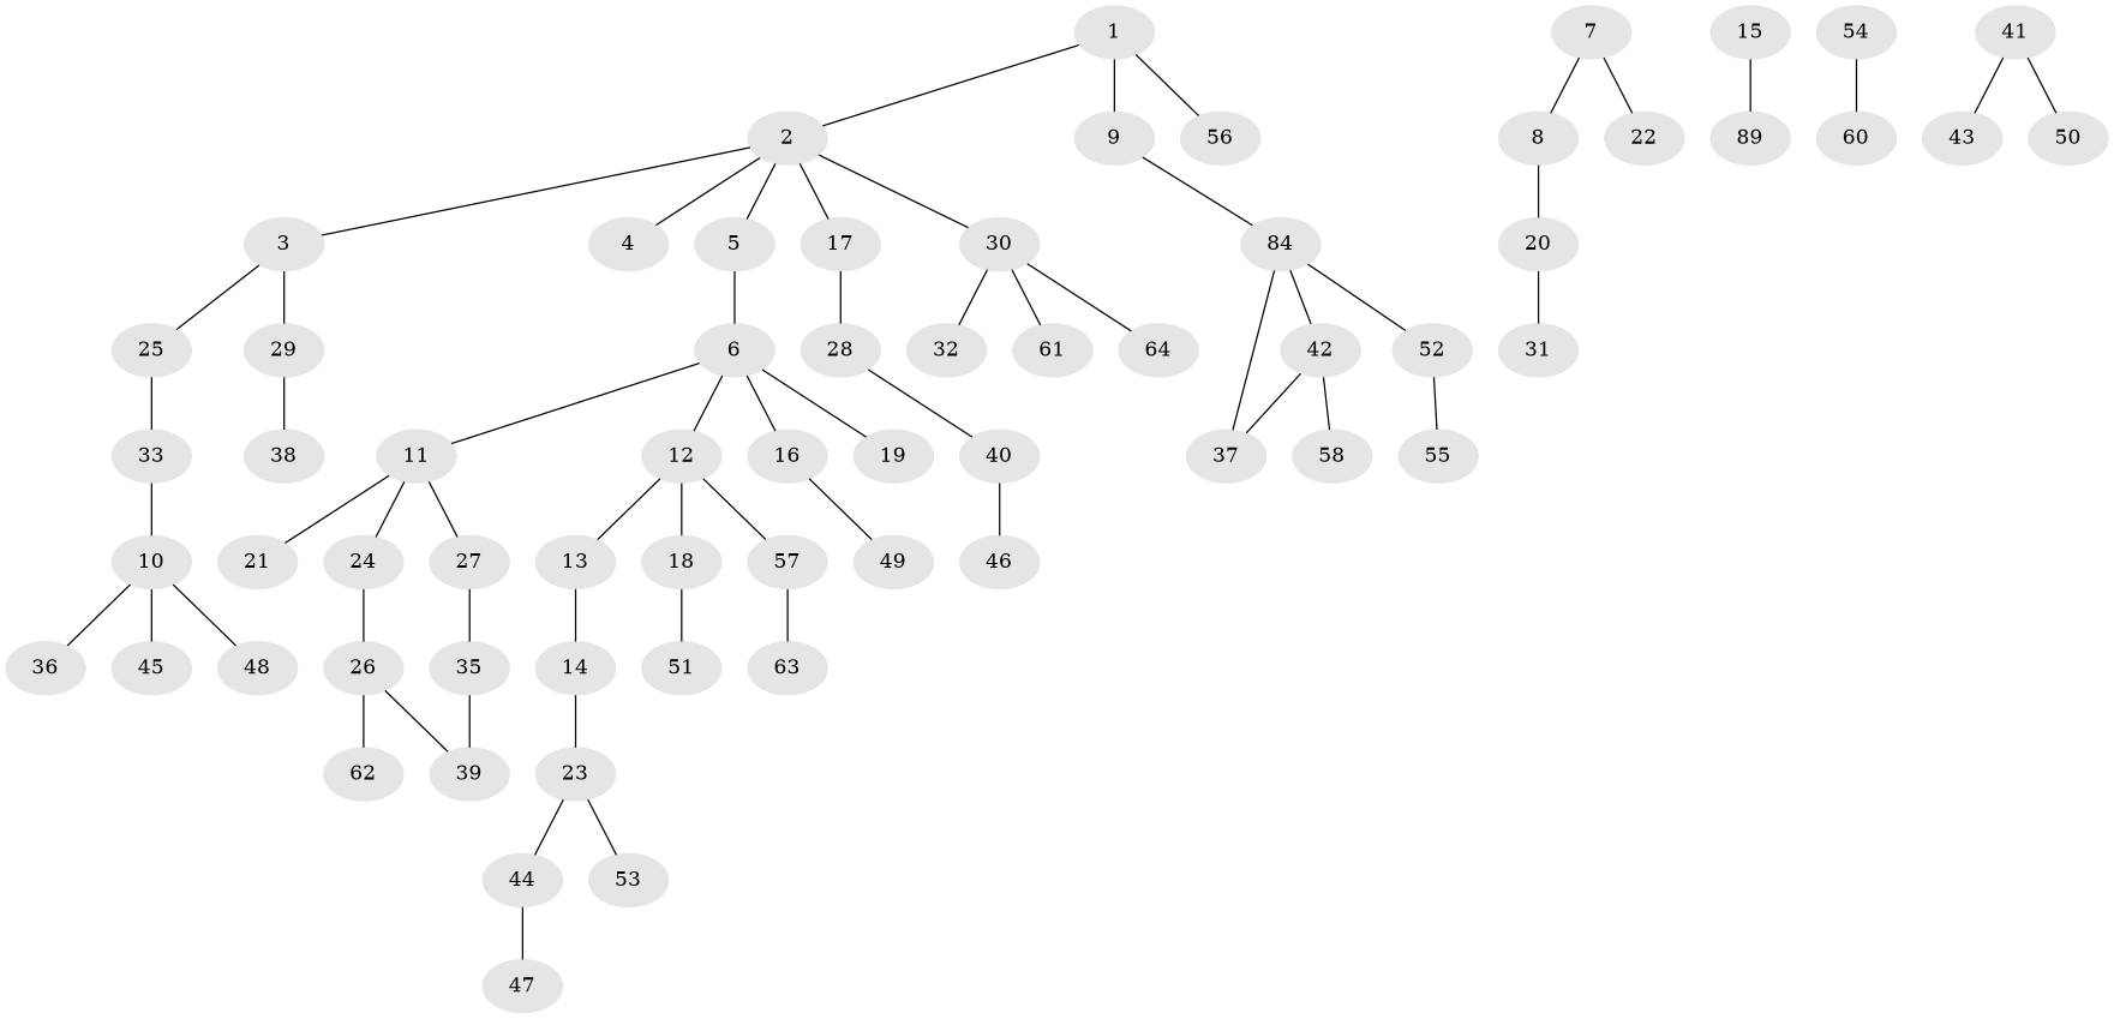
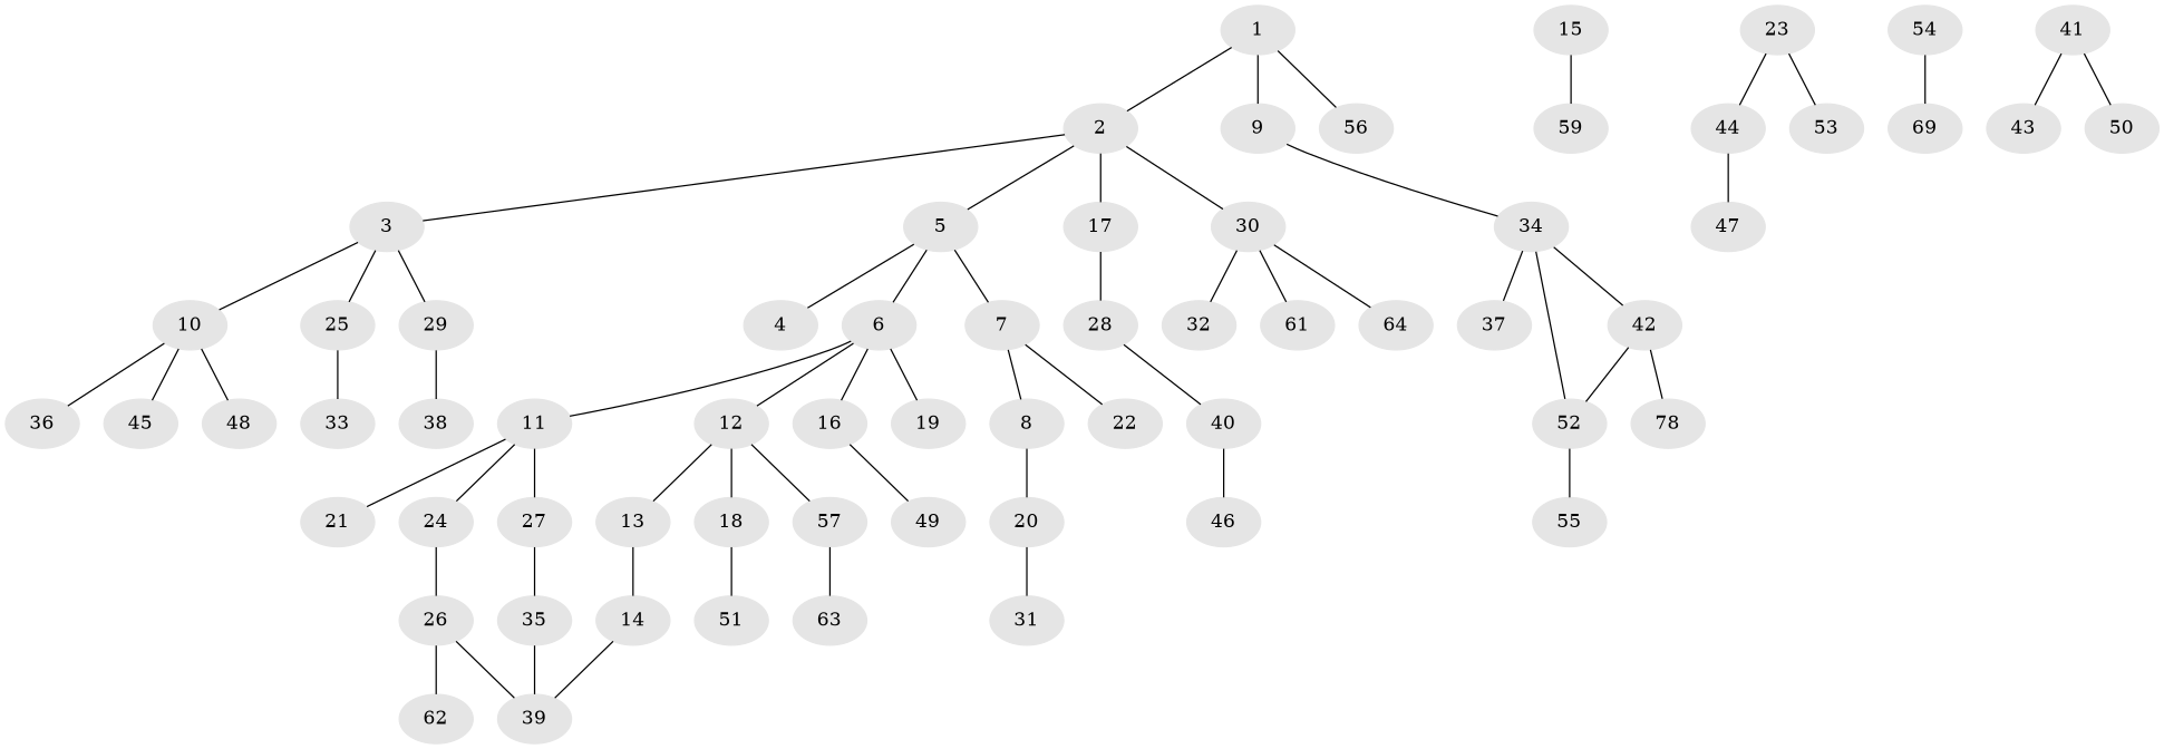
  graph {
    node [color=gray90 style=filled]
    1
    2
    9
    56
    3
    4
    5
    17
    30
-   34 [label=84]
+   34
    10
    25
    29
    6
    7
    28
    32
    61
    64
    36
    45
    48
    33
    38
    11
    12
    16
    19
    8
    22
    21
    24
    27
    13
    18
    57
    49
    20
    15
-   59 [label=89]
+   59
    31
    37
    42
    52
    26
    35
    14
    51
    63
    23
    44
    53
    40
    47
    62
    39
    54
-   60
+   60 [label=69]
    46
    41
    43
    50
-   58
+   58 [label=78]
    55
    1 -- 2
    1 -- 9
    1 -- 56
    2 -- 3
-   2 -- 4
+   5 -- 4
    2 -- 5
    2 -- 17
    2 -- 30
    9 -- 34
-   33 -- 10
+   3 -- 10
    3 -- 25
    3 -- 29
    5 -- 6
+   5 -- 7
    17 -- 28
    30 -- 32
    30 -- 61
    30 -- 64
    34 -- 37
    34 -- 42
    34 -- 52
    10 -- 36
    10 -- 45
    10 -- 48
    25 -- 33
    29 -- 38
    6 -- 11
    6 -- 12
    6 -- 16
    6 -- 19
    7 -- 8
    7 -- 22
    28 -- 40
    11 -- 21
    11 -- 24
    11 -- 27
    12 -- 13
    12 -- 18
    12 -- 57
    16 -- 49
    8 -- 20
    24 -- 26
    27 -- 35
    13 -- 14
    18 -- 51
    57 -- 63
    20 -- 31
    15 -- 59
-   42 -- 37
+   42 -- 52
    42 -- 58
    52 -- 55
    26 -- 62
    26 -- 39
    35 -- 39
-   14 -- 23
+   14 -- 39
    23 -- 44
    23 -- 53
    44 -- 47
    40 -- 46
    54 -- 60
    41 -- 43
    41 -- 50
  }
